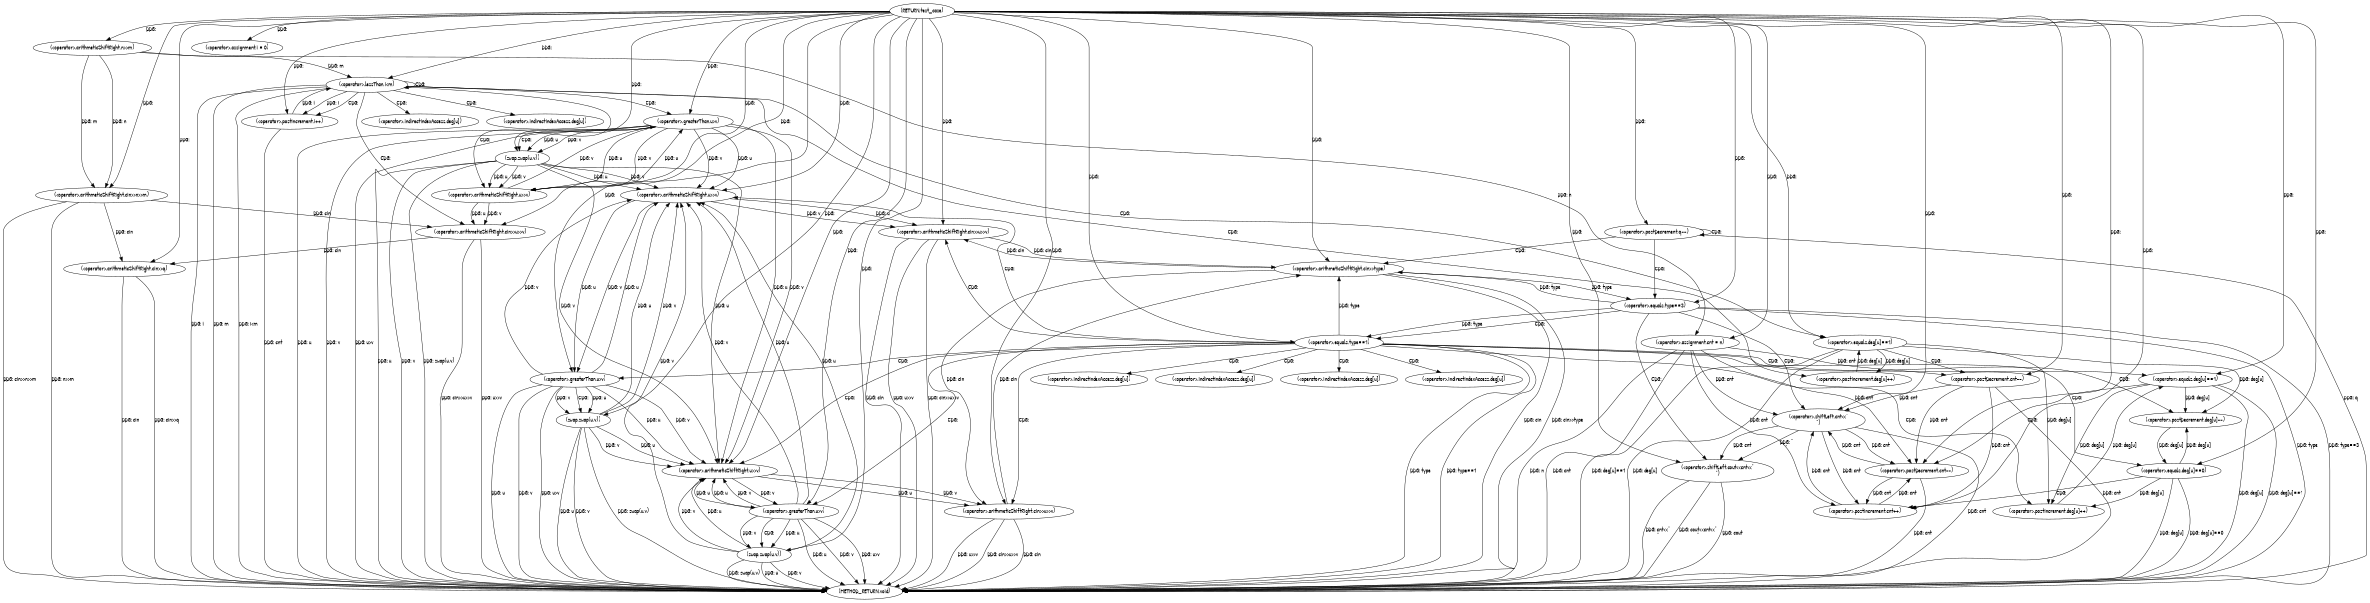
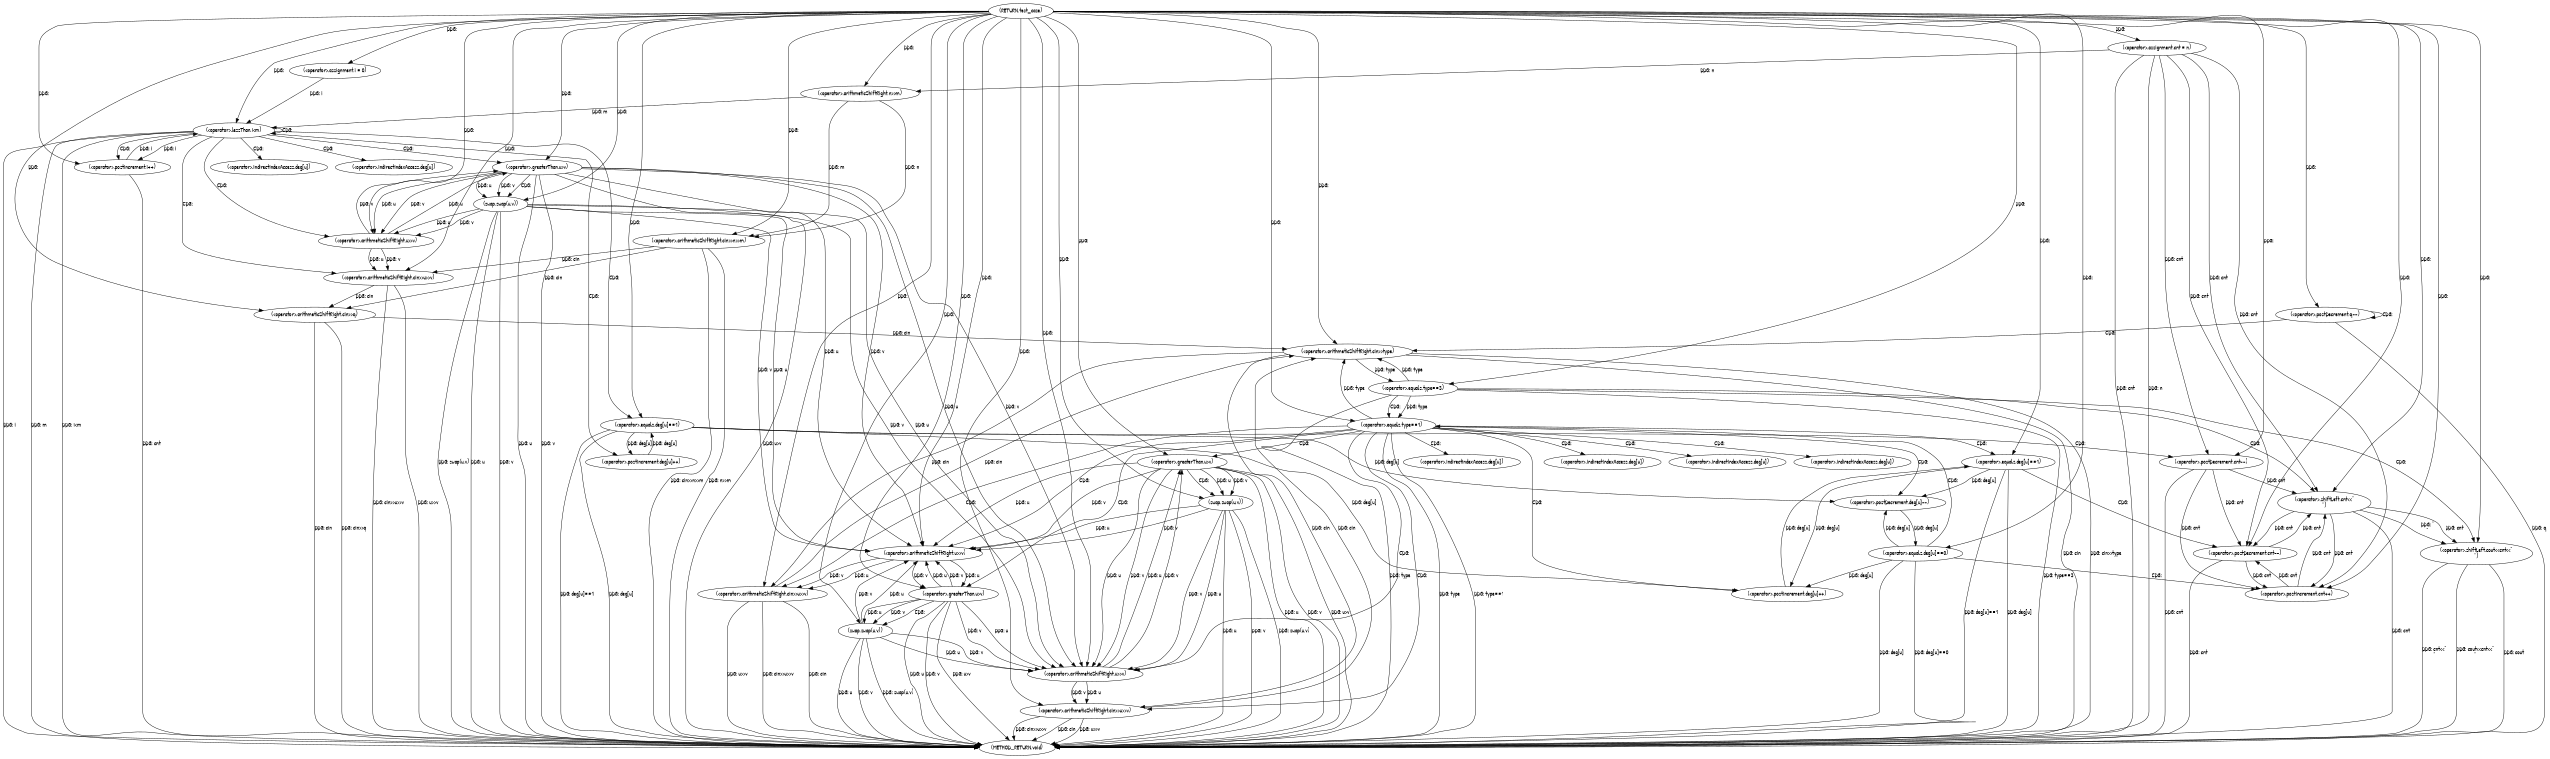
  digraph {
    fontname="Patrick Hand"
    node [fontname="Patrick Hand"]
    edge [fontname="Patrick Hand"]
    n1 [label="(RETURN,test_case)"]
    n2 [label="(<operator>.arithmeticShiftRight,cin>>n>>m)"]
    n3 [label="(<operator>.assignment,cnt = n)"]
    n4 [label="(<operator>.arithmeticShiftRight,cin>>q)"]
    n5 [label="(<operator>.assignment,i = 0)"]
    n6 [label="(<operator>.lessThan,i<m)"]
    n7 [label="(<operator>.postIncrement,i++)"]
    n8 [label="(<operator>.postDecrement,q--)"]
    n9 [label="(<operator>.arithmeticShiftRight,n>>m)"]
    n10 [label="(<operator>.arithmeticShiftRight,cin>>u>>v)"]
    n11 [label="(<operator>.arithmeticShiftRight,cin>>type)"]
    n12 [label="(<operator>.greaterThan,u>v)"]
    n13 [label="(swap,swap(u,v))"]
    n14 [label="(<operator>.equals,deg[u]==1)"]
    n15 [label="(<operator>.postDecrement,cnt--)"]
    n16 [label="(<operator>.equals,type==3)"]
    n17 [label="(<operator>.shiftLeft,cout<<cnt<<\"\n\")"]
    n18 [label="(<operator>.arithmeticShiftRight,u>>v)"]
    n19 [label="(<operator>.shiftLeft,cnt<<\"\n\")"]
    n20 [label="(<operator>.equals,type==1)"]
    n21 [label="(<operator>.arithmeticShiftRight,cin>>u>>v)"]
    n22 [label="(<operator>.greaterThan,u>v)"]
    n23 [label="(swap,swap(u,v))"]
    n24 [label="(<operator>.equals,deg[u]==1)"]
    n25 [label="(<operator>.postDecrement,cnt--)"]
    n26 [label="(<operator>.arithmeticShiftRight,cin>>u>>v)"]
    n27 [label="(<operator>.arithmeticShiftRight,u>>v)"]
    n28 [label="(<operator>.greaterThan,u>v)"]
    n29 [label="(swap,swap(u,v))"]
    n30 [label="(<operator>.equals,deg[u]==0)"]
    n31 [label="(<operator>.postIncrement,cnt++)"]
    n32 [label="(<operator>.arithmeticShiftRight,u>>v)"]
    n33 [label="(METHOD_RETURN,void)"]
    n34 [label="(<operator>.postIncrement,deg[u]++)"]
    n35 [label="(<operator>.indirectIndexAccess,deg[u])"]
    n36 [label="(<operator>.indirectIndexAccess,deg[u])"]
    n37 [label="(<operator>.postIncrement,deg[u]++)"]
    n38 [label="(<operator>.postDecrement,deg[u]--)"]
    n39 [label="(<operator>.indirectIndexAccess,deg[u])"]
    n40 [label="(<operator>.indirectIndexAccess,deg[u])"]
    n41 [label="(<operator>.indirectIndexAccess,deg[u])"]
    n42 [label="(<operator>.indirectIndexAccess,deg[u])"]
    n1 -> n2 [label="DDG: "]
    n1 -> n3 [label="DDG: "]
    n1 -> n4 [label="DDG: "]
    n1 -> n5 [label="DDG: "]
    n1 -> n6 [label="DDG: "]
    n1 -> n7 [label="DDG: "]
    n1 -> n8 [label="DDG: "]
    n1 -> n9 [label="DDG: "]
    n1 -> n10 [label="DDG: "]
    n1 -> n11 [label="DDG: "]
    n1 -> n12 [label="DDG: "]
    n1 -> n13 [label="DDG: "]
    n1 -> n14 [label="DDG: "]
    n1 -> n15 [label="DDG: "]
    n1 -> n16 [label="DDG: "]
    n1 -> n17 [label="DDG: "]
    n1 -> n18 [label="DDG: "]
    n1 -> n19 [label="DDG: "]
    n1 -> n20 [label="DDG: "]
    n1 -> n21 [label="DDG: "]
    n1 -> n22 [label="DDG: "]
    n1 -> n23 [label="DDG: "]
    n1 -> n24 [label="DDG: "]
    n1 -> n25 [label="DDG: "]
    n1 -> n26 [label="DDG: "]
    n1 -> n27 [label="DDG: "]
    n1 -> n28 [label="DDG: "]
    n1 -> n29 [label="DDG: "]
    n1 -> n30 [label="DDG: "]
    n1 -> n31 [label="DDG: "]
    n1 -> n32 [label="DDG: "]
    n2 -> n4 [label="DDG: cin"]
    n2 -> n10 [label="DDG: cin"]
    n2 -> n33 [label="DDG: n>>m"]
    n2 -> n33 [label="DDG: cin>>n>>m"]
    n3 -> n15 [label="DDG: cnt"]
    n3 -> n19 [label="DDG: cnt"]
    n3 -> n25 [label="DDG: cnt"]
    n3 -> n31 [label="DDG: cnt"]
    n3 -> n33 [label="DDG: cnt"]
    n3 -> n33 [label="DDG: n"]
+   n4 -> n11 [label="DDG: cin"]
    n4 -> n33 [label="DDG: cin"]
    n4 -> n33 [label="DDG: cin>>q"]
+   n5 -> n6 [label="DDG: i"]
    n6 -> n6 [label="CDG: "]
    n6 -> n7 [label="DDG: i"]
    n6 -> n7 [label="CDG: "]
    n6 -> n10 [label="CDG: "]
    n6 -> n12 [label="CDG: "]
    n6 -> n14 [label="CDG: "]
    n6 -> n18 [label="CDG: "]
    n6 -> n33 [label="DDG: i"]
    n6 -> n33 [label="DDG: m"]
    n6 -> n33 [label="DDG: i<m"]
    n6 -> n34 [label="CDG: "]
    n6 -> n35 [label="CDG: "]
    n6 -> n36 [label="CDG: "]
    n7 -> n6 [label="DDG: i"]
    n7 -> n33 [label="DDG: cnt"]
    n8 -> n8 [label="CDG: "]
    n8 -> n11 [label="CDG: "]
-   n8 -> n16 [label="CDG: "]
    n8 -> n33 [label="DDG: q"]
    n9 -> n2 [label="DDG: m"]
    n9 -> n2 [label="DDG: n"]
-   n9 -> n3 [label="DDG: n"]
+   n3 -> n9 [label="DDG: n"]
    n9 -> n6 [label="DDG: m"]
    n10 -> n4 [label="DDG: cin"]
    n10 -> n33 [label="DDG: u>>v"]
    n10 -> n33 [label="DDG: cin>>u>>v"]
    n11 -> n16 [label="DDG: type"]
    n11 -> n21 [label="DDG: cin"]
    n11 -> n26 [label="DDG: cin"]
    n11 -> n33 [label="DDG: cin"]
    n11 -> n33 [label="DDG: cin>>type"]
    n12 -> n13 [label="DDG: u"]
    n12 -> n13 [label="DDG: v"]
    n12 -> n13 [label="CDG: "]
    n12 -> n18 [label="DDG: u"]
    n12 -> n18 [label="DDG: v"]
    n12 -> n27 [label="DDG: u"]
    n12 -> n27 [label="DDG: v"]
    n12 -> n32 [label="DDG: u"]
    n12 -> n32 [label="DDG: v"]
    n12 -> n33 [label="DDG: u"]
    n12 -> n33 [label="DDG: v"]
    n12 -> n33 [label="DDG: u>v"]
    n13 -> n18 [label="DDG: u"]
    n13 -> n18 [label="DDG: v"]
    n13 -> n27 [label="DDG: u"]
    n13 -> n27 [label="DDG: v"]
    n13 -> n32 [label="DDG: u"]
    n13 -> n32 [label="DDG: v"]
    n13 -> n33 [label="DDG: u"]
    n13 -> n33 [label="DDG: v"]
    n13 -> n33 [label="DDG: swap(u,v)"]
    n14 -> n15 [label="CDG: "]
    n14 -> n33 [label="DDG: deg[u]"]
    n14 -> n33 [label="DDG: deg[u]==1"]
    n14 -> n34 [label="DDG: deg[u]"]
    n14 -> n37 [label="DDG: deg[u]"]
    n14 -> n38 [label="DDG: deg[u]"]
    n15 -> n19 [label="DDG: cnt"]
    n15 -> n25 [label="DDG: cnt"]
    n15 -> n31 [label="DDG: cnt"]
    n15 -> n33 [label="DDG: cnt"]
    n16 -> n11 [label="DDG: type"]
    n16 -> n17 [label="CDG: "]
    n16 -> n19 [label="CDG: "]
    n16 -> n20 [label="DDG: type"]
    n16 -> n20 [label="CDG: "]
    n16 -> n33 [label="DDG: type"]
    n16 -> n33 [label="DDG: type==3"]
    n17 -> n33 [label="DDG: cnt<<\"\n\""]
    n17 -> n33 [label="DDG: cout<<cnt<<\"\n\""]
    n17 -> n33 [label="DDG: cout"]
    n18 -> n10 [label="DDG: v"]
    n18 -> n10 [label="DDG: u"]
    n18 -> n12 [label="DDG: u"]
    n18 -> n12 [label="DDG: v"]
    n19 -> n17 [label="DDG: cnt"]
    n19 -> n17 [label="DDG: \"\n\""]
    n19 -> n25 [label="DDG: cnt"]
    n19 -> n31 [label="DDG: cnt"]
    n19 -> n33 [label="DDG: cnt"]
    n20 -> n11 [label="DDG: type"]
    n20 -> n21 [label="CDG: "]
    n20 -> n22 [label="CDG: "]
    n20 -> n24 [label="CDG: "]
    n20 -> n26 [label="CDG: "]
    n20 -> n27 [label="CDG: "]
    n20 -> n28 [label="CDG: "]
-   n20 -> n30 [label="CDG: "]
+   n30 -> n20 [label="CDG: "]
    n20 -> n32 [label="CDG: "]
    n20 -> n33 [label="DDG: type"]
    n20 -> n33 [label="DDG: type==1"]
    n20 -> n37 [label="CDG: "]
    n20 -> n38 [label="CDG: "]
    n20 -> n39 [label="CDG: "]
    n20 -> n40 [label="CDG: "]
    n20 -> n41 [label="CDG: "]
    n20 -> n42 [label="CDG: "]
    n21 -> n11 [label="DDG: cin"]
    n21 -> n33 [label="DDG: cin"]
    n21 -> n33 [label="DDG: u>>v"]
    n21 -> n33 [label="DDG: cin>>u>>v"]
    n22 -> n23 [label="DDG: u"]
    n22 -> n23 [label="DDG: v"]
    n22 -> n23 [label="CDG: "]
    n22 -> n27 [label="DDG: u"]
    n22 -> n27 [label="DDG: v"]
    n22 -> n32 [label="DDG: u"]
    n22 -> n32 [label="DDG: v"]
    n22 -> n33 [label="DDG: u"]
    n22 -> n33 [label="DDG: v"]
    n22 -> n33 [label="DDG: u>v"]
    n23 -> n27 [label="DDG: u"]
    n23 -> n27 [label="DDG: v"]
    n23 -> n32 [label="DDG: u"]
    n23 -> n32 [label="DDG: v"]
    n23 -> n33 [label="DDG: u"]
    n23 -> n33 [label="DDG: v"]
    n23 -> n33 [label="DDG: swap(u,v)"]
    n24 -> n25 [label="CDG: "]
    n24 -> n33 [label="DDG: deg[u]"]
    n24 -> n33 [label="DDG: deg[u]==1"]
    n24 -> n37 [label="DDG: deg[u]"]
    n24 -> n38 [label="DDG: deg[u]"]
    n25 -> n19 [label="DDG: cnt"]
    n25 -> n31 [label="DDG: cnt"]
    n25 -> n33 [label="DDG: cnt"]
    n26 -> n11 [label="DDG: cin"]
    n26 -> n33 [label="DDG: cin"]
    n26 -> n33 [label="DDG: u>>v"]
    n26 -> n33 [label="DDG: cin>>u>>v"]
    n27 -> n21 [label="DDG: u"]
    n27 -> n21 [label="DDG: v"]
    n27 -> n22 [label="DDG: u"]
    n27 -> n22 [label="DDG: v"]
    n28 -> n27 [label="DDG: u"]
    n28 -> n27 [label="DDG: v"]
    n28 -> n29 [label="DDG: u"]
    n28 -> n29 [label="DDG: v"]
    n28 -> n29 [label="CDG: "]
    n28 -> n32 [label="DDG: u"]
    n28 -> n32 [label="DDG: v"]
    n28 -> n33 [label="DDG: u"]
    n28 -> n33 [label="DDG: v"]
    n28 -> n33 [label="DDG: u>v"]
    n29 -> n27 [label="DDG: u"]
    n29 -> n27 [label="DDG: v"]
    n29 -> n32 [label="DDG: u"]
    n29 -> n32 [label="DDG: v"]
    n29 -> n33 [label="DDG: u"]
    n29 -> n33 [label="DDG: v"]
    n29 -> n33 [label="DDG: swap(u,v)"]
    n30 -> n31 [label="CDG: "]
    n30 -> n33 [label="DDG: deg[u]"]
    n30 -> n33 [label="DDG: deg[u]==0"]
    n30 -> n37 [label="DDG: deg[u]"]
    n30 -> n38 [label="DDG: deg[u]"]
    n31 -> n19 [label="DDG: cnt"]
    n31 -> n25 [label="DDG: cnt"]
    n32 -> n26 [label="DDG: u"]
    n32 -> n26 [label="DDG: v"]
    n32 -> n28 [label="DDG: u"]
    n32 -> n28 [label="DDG: v"]
    n34 -> n14 [label="DDG: deg[u]"]
    n37 -> n24 [label="DDG: deg[u]"]
    n38 -> n30 [label="DDG: deg[u]"]
  }
